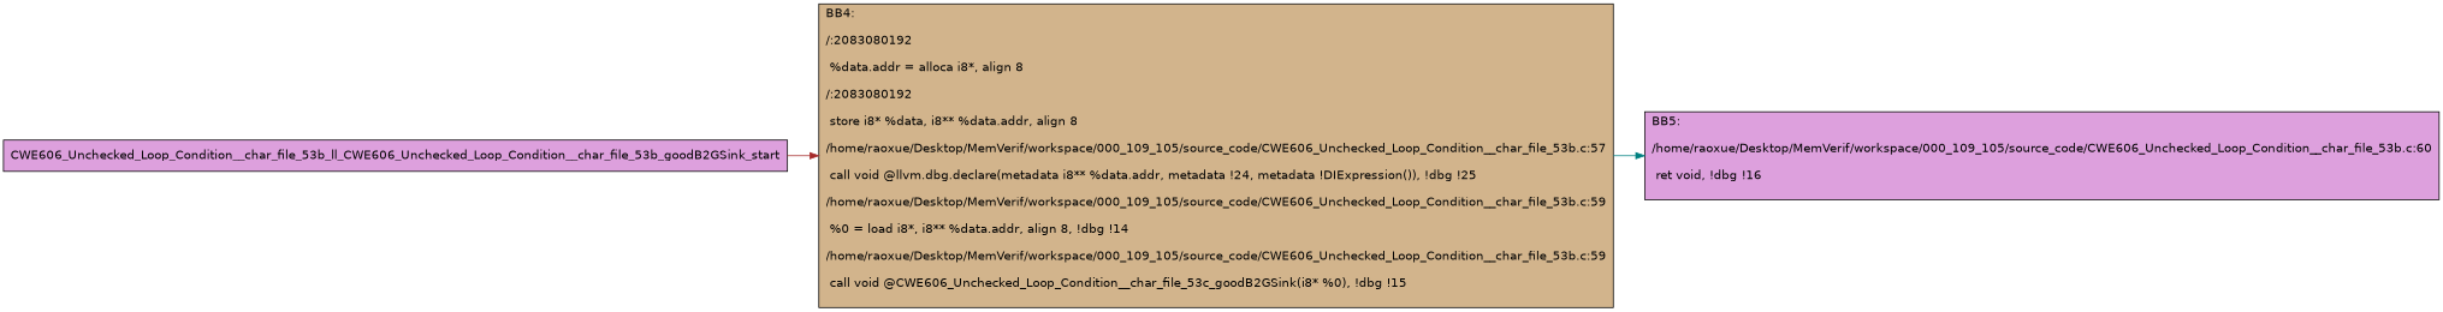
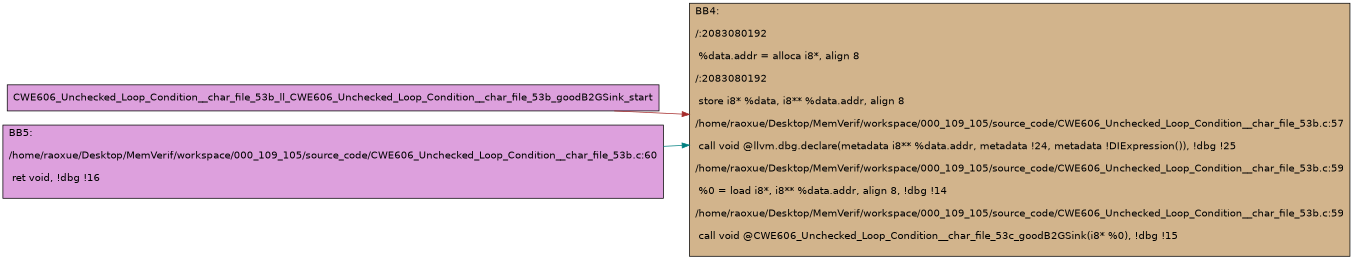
  digraph {
    rankdir=LR
    fontname="DejaVu Sans"
    node [shape=record style=filled fillcolor=plum fontname="DejaVu Sans"]
    edge [fontname="DejaVu Sans"]
    n1 [label="{CWE606_Unchecked_Loop_Condition__char_file_53b_ll_CWE606_Unchecked_Loop_Condition__char_file_53b_goodB2GSink_start}"]
    n2 [label="{BB4:\l\l/:2083080192\l\n  %data.addr = alloca i8*, align 8\l\n/:2083080192\l\n  store i8* %data, i8** %data.addr, align 8\l\n/home/raoxue/Desktop/MemVerif/workspace/000_109_105/source_code/CWE606_Unchecked_Loop_Condition__char_file_53b.c:57\l\n  call void @llvm.dbg.declare(metadata i8** %data.addr, metadata !24, metadata !DIExpression()), !dbg !25\l\n/home/raoxue/Desktop/MemVerif/workspace/000_109_105/source_code/CWE606_Unchecked_Loop_Condition__char_file_53b.c:59\l\n  %0 = load i8*, i8** %data.addr, align 8, !dbg !14\l\n/home/raoxue/Desktop/MemVerif/workspace/000_109_105/source_code/CWE606_Unchecked_Loop_Condition__char_file_53b.c:59\l\n  call void @CWE606_Unchecked_Loop_Condition__char_file_53c_goodB2GSink(i8* %0), !dbg !15\l\n}" fillcolor=tan]
    n3 [label="{BB5:\l\l/home/raoxue/Desktop/MemVerif/workspace/000_109_105/source_code/CWE606_Unchecked_Loop_Condition__char_file_53b.c:60\l\n  ret void, !dbg !16\l\n}"]
    n1 -> n2 [color=brown]
-   n2 -> n3 [color=teal]
+   n3 -> n2 [color=teal]
  }
